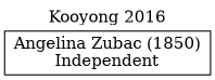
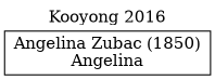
  digraph {
    label="Kooyong 2016"
    labelloc=t
    mclimit=10
-   n1 [label="Angelina Zubac (1850)\nIndependent" shape=box]
+   n1 [label="Angelina Zubac (1850)\nAngelina" shape=box]
  }
